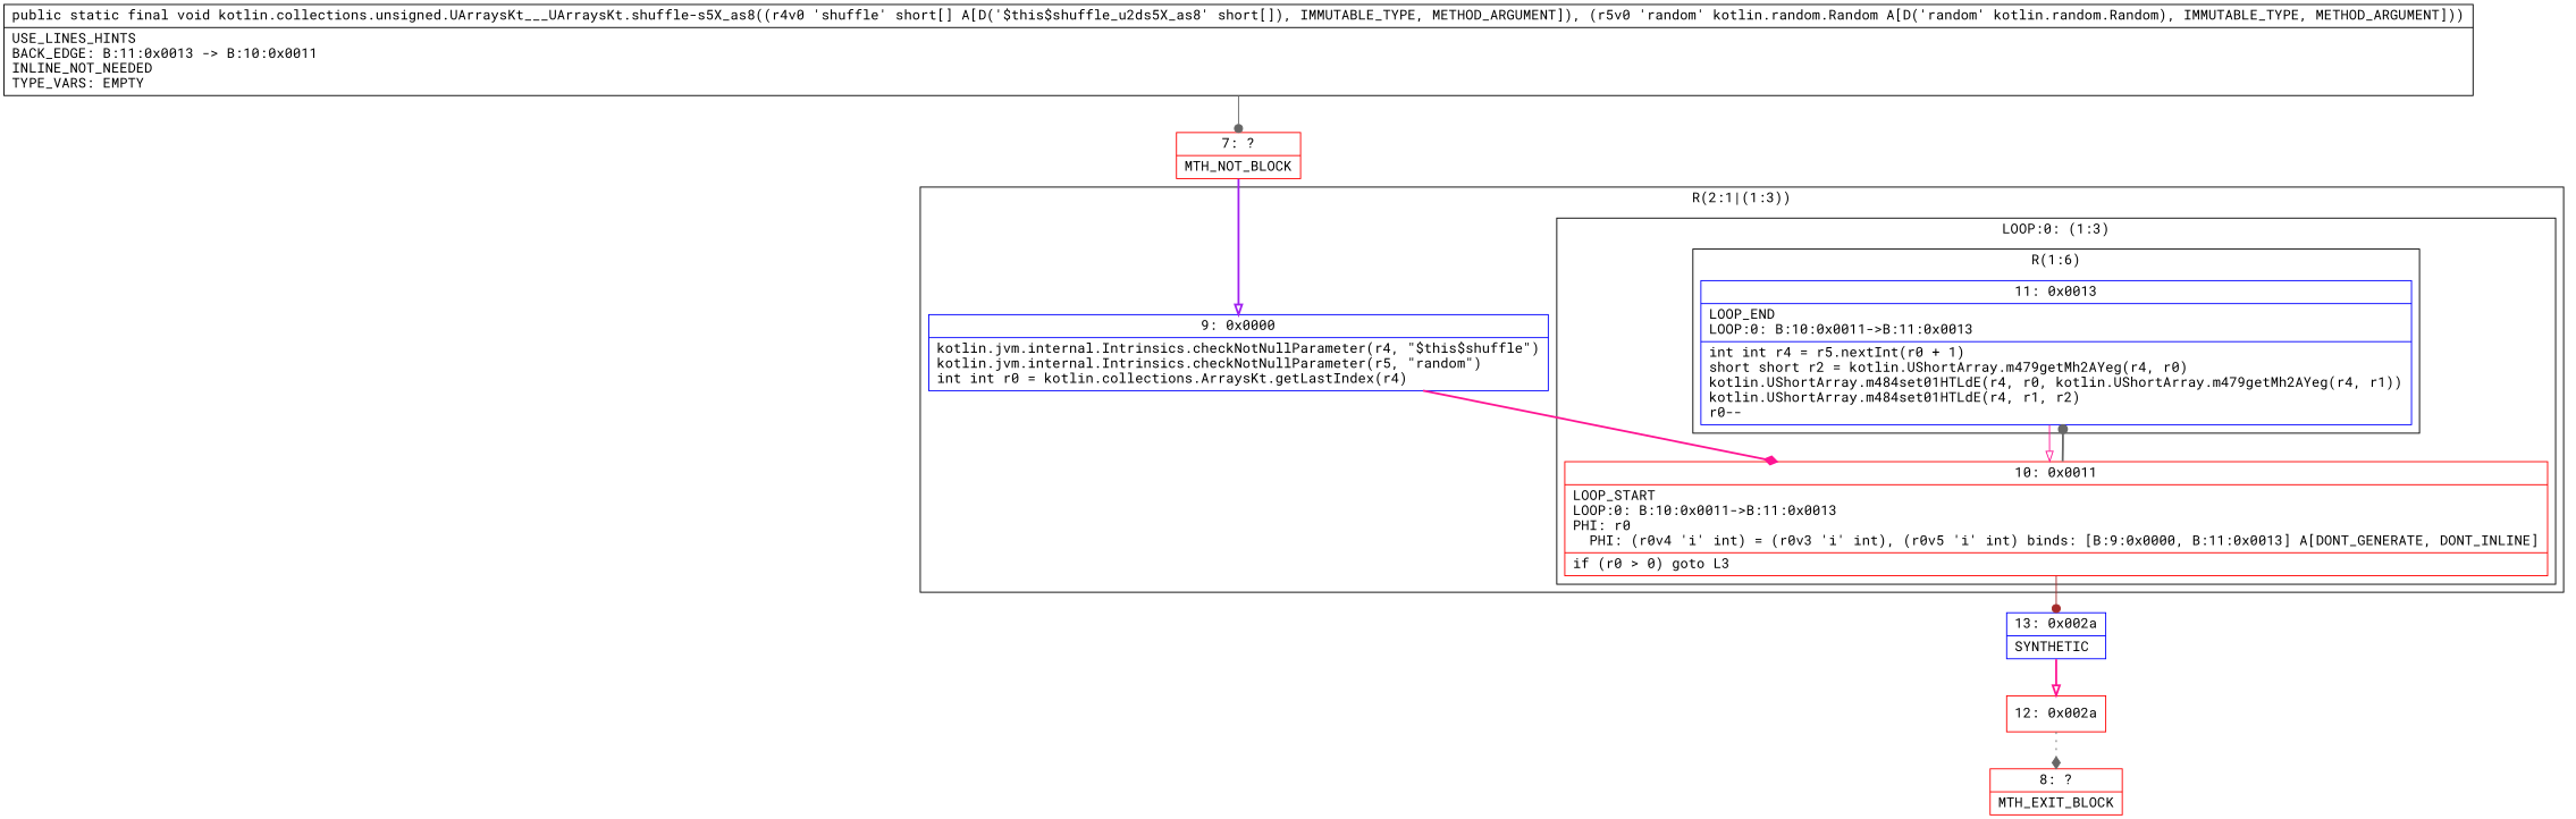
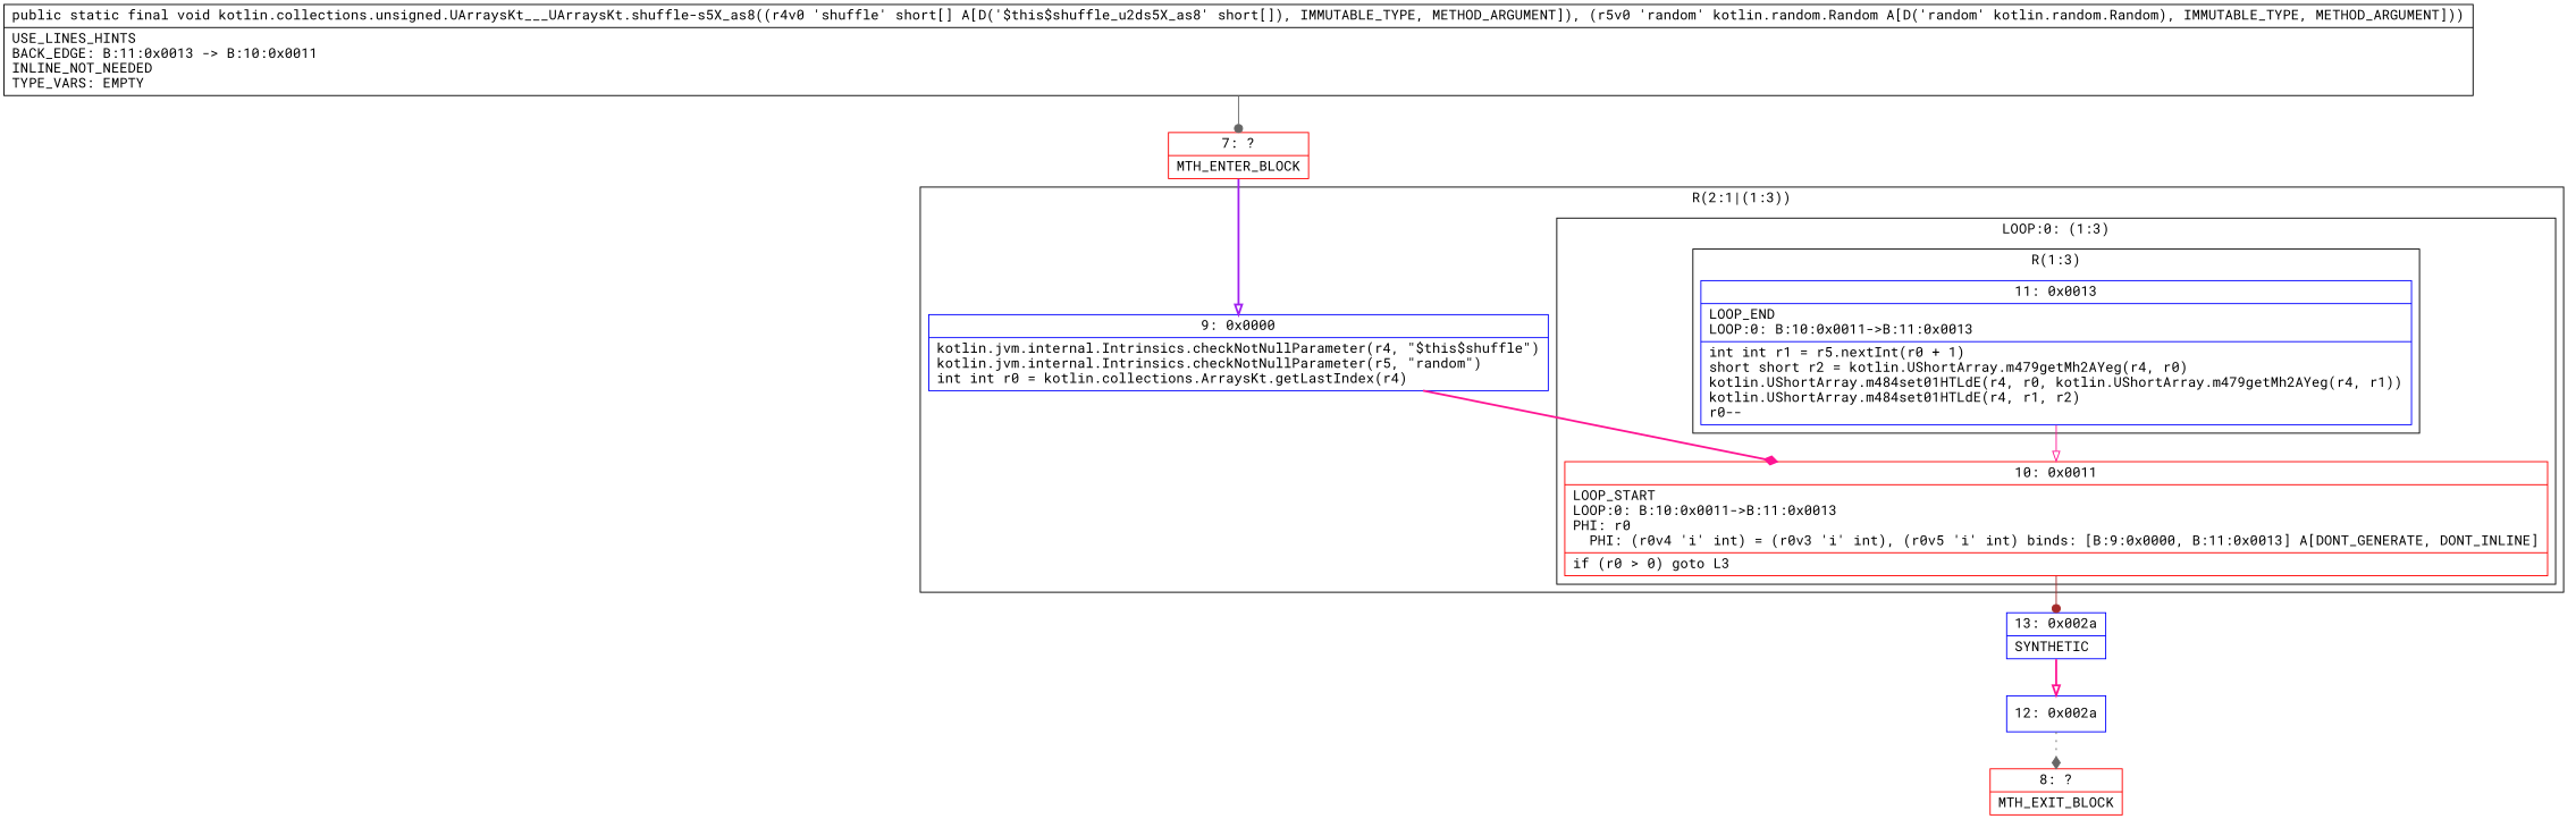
  digraph {
    fontname="Roboto Mono"
    node [color=red fontname="Roboto Mono" shape=record]
    edge [arrowhead=onormal color=deeppink fontname="Roboto Mono" style=bold]
-   n1 [color=blue label="{11\:\ 0x0013|LOOP_END\lLOOP:0: B:10:0x0011\-\>B:11:0x0013\l|int int r4 = r5.nextInt(r0 + 1)\lshort short r2 = kotlin.UShortArray.m479getMh2AYeg(r4, r0)\lkotlin.UShortArray.m484set01HTLdE(r4, r0, kotlin.UShortArray.m479getMh2AYeg(r4, r1))\lkotlin.UShortArray.m484set01HTLdE(r4, r1, r2)\lr0\-\-\l}"]
+   n1 [color=blue label="{11\:\ 0x0013|LOOP_END\lLOOP:0: B:10:0x0011\-\>B:11:0x0013\l|int int r1 = r5.nextInt(r0 + 1)\lshort short r2 = kotlin.UShortArray.m479getMh2AYeg(r4, r0)\lkotlin.UShortArray.m484set01HTLdE(r4, r0, kotlin.UShortArray.m479getMh2AYeg(r4, r1))\lkotlin.UShortArray.m484set01HTLdE(r4, r1, r2)\lr0\-\-\l}"]
    n2 [label="{10\:\ 0x0011|LOOP_START\lLOOP:0: B:10:0x0011\-\>B:11:0x0013\lPHI: r0 \l  PHI: (r0v4 'i' int) = (r0v3 'i' int), (r0v5 'i' int) binds: [B:9:0x0000, B:11:0x0013] A[DONT_GENERATE, DONT_INLINE]\l|if (r0 \> 0) goto L3\l}"]
    n3 [color=blue label="{9\:\ 0x0000|kotlin.jvm.internal.Intrinsics.checkNotNullParameter(r4, \"$this$shuffle\")\lkotlin.jvm.internal.Intrinsics.checkNotNullParameter(r5, \"random\")\lint int r0 = kotlin.collections.ArraysKt.getLastIndex(r4)\l}"]
    n4 [color=blue label="{13\:\ 0x002a|SYNTHETIC\l}"]
-   n5 [label="{12\:\ 0x002a}"]
-   n6 [label="{7\:\ ?|MTH_NOT_BLOCK\l}"]
+   n5 [color=blue label="{12\:\ 0x002a}"]
+   n6 [label="{7\:\ ?|MTH_ENTER_BLOCK\l}"]
    n7 [label="{8\:\ ?|MTH_EXIT_BLOCK\l}"]
    n8 [label="{public static final void kotlin.collections.unsigned.UArraysKt___UArraysKt.shuffle\-s5X_as8((r4v0 'shuffle' short[] A[D('$this$shuffle_u2ds5X_as8' short[]), IMMUTABLE_TYPE, METHOD_ARGUMENT]), (r5v0 'random' kotlin.random.Random A[D('random' kotlin.random.Random), IMMUTABLE_TYPE, METHOD_ARGUMENT]))  | USE_LINES_HINTS\lBACK_EDGE: B:11:0x0013 \-\> B:10:0x0011\lINLINE_NOT_NEEDED\lTYPE_VARS: EMPTY\l}" color=""]
    subgraph cluster_1 {
      label="R(2:1|(1:3))"
      n3
      subgraph cluster_2 {
        label="LOOP:0: (1:3)"
        n2
        subgraph cluster_3 {
-         label="R(1:6)"
+         label="R(1:3)"
          n1
        }
      }
    }
    n1 -> n2 [style=solid]
-   n2 -> n1 [arrowhead=dot color=gray40]
    n2 -> n4 [arrowhead=dot color=brown style=solid]
    n3 -> n2 [arrowhead=diamond]
    n4 -> n5
    n5 -> n7 [arrowhead=diamond color=gray40 style=dotted]
    n6 -> n3 [color=purple]
    n8 -> n6 [arrowhead=dot color=gray40 style=solid]
  }
